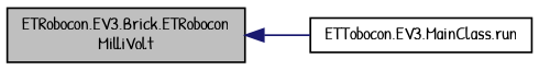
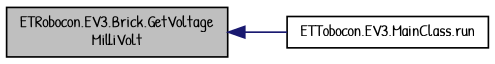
  digraph {
    rankdir=LR
    fontname="Patrick Hand"
    node [color=black fontname="Patrick Hand" fontsize=10 shape=record style=filled]
-   n1 [fillcolor=grey75 fontcolor=black height=0.2 label="ETRobocon.EV3.Brick.ETRobocon\lMilliVolt" width=0.4]
+   n1 [fillcolor=grey75 fontcolor=black height=0.2 label="ETRobocon.EV3.Brick.GetVoltage\lMilliVolt" width=0.4]
    n2 [fillcolor=white height=0.2 label="ETTobocon.EV3.MainClass.run" width=0.4]
    n1 -> n2 [color=midnightblue dir=back fontname="Patrick Hand" fontsize=10 labelfontname=Helvetica labelfontsize=10 style=solid]
  }
